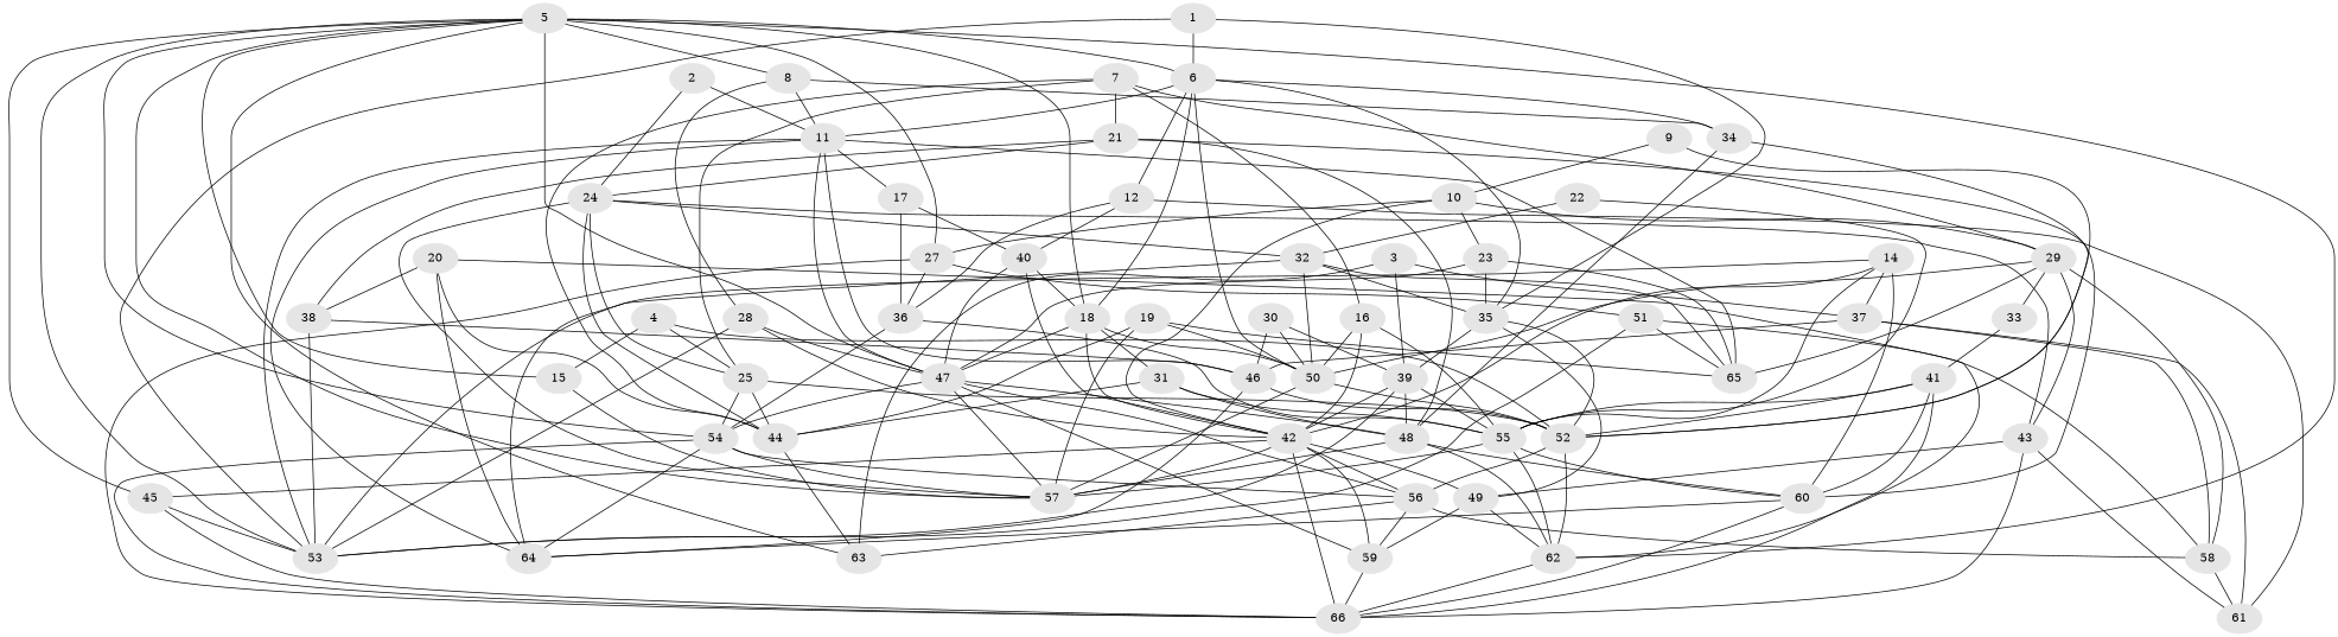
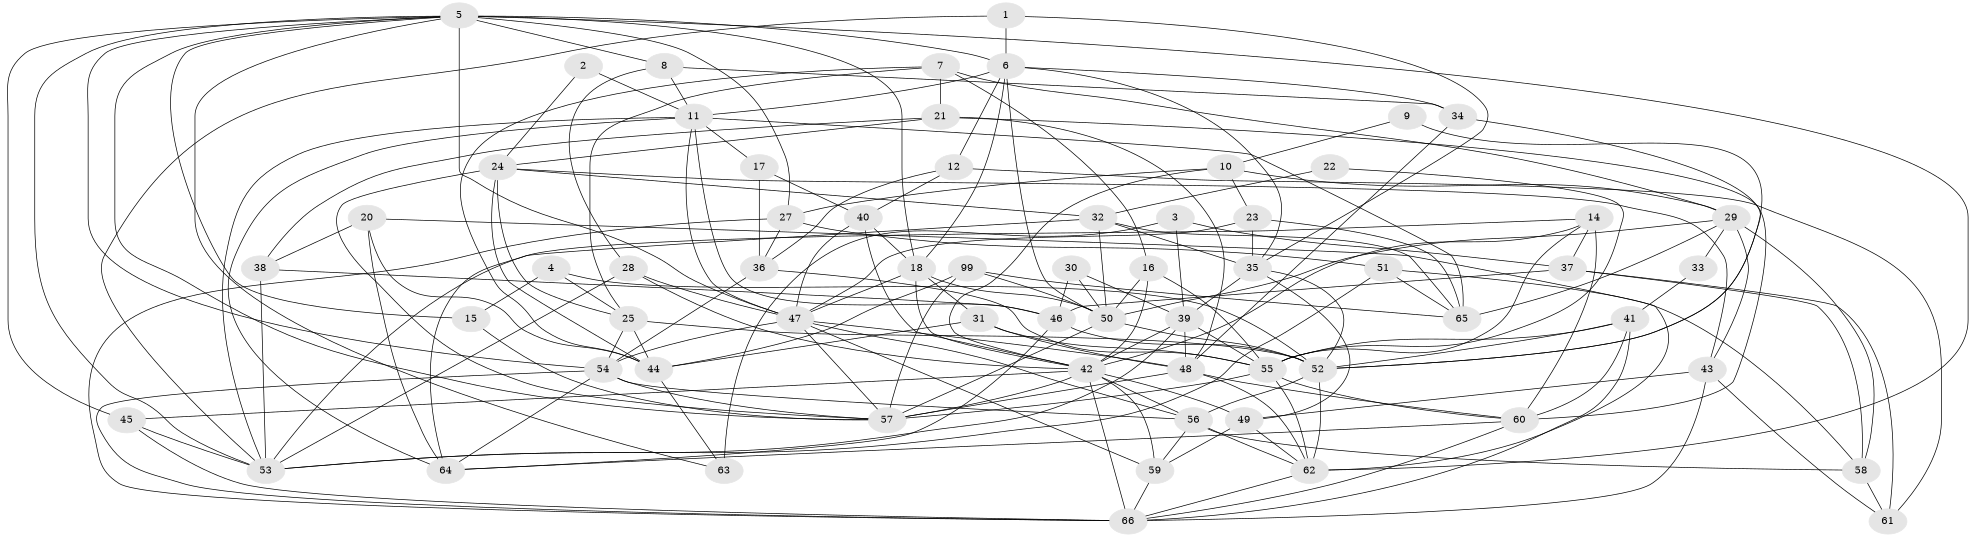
  graph {
    node [color=gray90 style=filled]
    edge [weight=1.0]
    1
    6
    35
    53
    11
    18
    12
    34
    50
    39
    52
    49
    2
    24
    47
    17
    46
    64
    65
    25
    57
    44
    32
    43
    3
    37
    63
    61
    58
    42
    55
    48
    4
    15
    54
    62
    56
    5
    8
    27
    45
    28
    31
    36
    51
    66
    59
    40
    7
    16
    21
    29
    60
    38
    33
    9
    10
    23
    14
-   19
+   19 [label=99]
    20
    22
    41
    30
    1 -- 6
    1 -- 35
    1 -- 53
    6 -- 35
    6 -- 11
    6 -- 18
    6 -- 12
    6 -- 34
    6 -- 50
    35 -- 39
    35 -- 52
    35 -- 49
    11 -- 53
    11 -- 47
    11 -- 17
    11 -- 46
    11 -- 64
    11 -- 65
    18 -- 50
    18 -- 47
    18 -- 42
    18 -- 31
    12 -- 61
    12 -- 36
    12 -- 40
    34 -- 52
    34 -- 48
    50 -- 52
    50 -- 57
    39 -- 53
    39 -- 42
    39 -- 55 [weight=2.0]
    39 -- 48
    52 -- 62
    52 -- 56
    49 -- 62
    49 -- 59
    2 -- 11
    2 -- 24
    24 -- 25
    24 -- 57
    24 -- 44
    24 -- 32
    24 -- 43
    47 -- 57
    47 -- 48
    47 -- 54
    47 -- 56
    47 -- 59
    17 -- 36
    17 -- 40
    46 -- 52
    46 -- 64
    25 -- 52
    25 -- 44
    25 -- 54
    44 -- 63
    32 -- 35
    32 -- 50
    32 -- 64
    32 -- 65
    43 -- 49
    43 -- 61
    43 -- 66
    3 -- 39
    3 -- 37
    3 -- 63
    37 -- 46
    37 -- 61
    37 -- 58
    58 -- 61
    42 -- 49
    42 -- 57
    42 -- 56
    42 -- 45
    42 -- 66
    42 -- 59
    55 -- 57
    55 -- 62 [weight=2.0]
    55 -- 60
    48 -- 57
    48 -- 62
    48 -- 60
    4 -- 52
    4 -- 25
    4 -- 15
    15 -- 57
    54 -- 64
    54 -- 57
    54 -- 56
    54 -- 66 [weight=2.0]
    62 -- 66
-   56 -- 63
+   56 -- 62
    56 -- 58
    56 -- 59
    5 -- 6
    5 -- 53
    5 -- 18
    5 -- 47 [weight=2.0]
    5 -- 57
    5 -- 63
    5 -- 15
    5 -- 54
    5 -- 62
    5 -- 8
    5 -- 27
    5 -- 45
    8 -- 11
    8 -- 34
    8 -- 28
    27 -- 36
    27 -- 51
    27 -- 66
    45 -- 53
    45 -- 66
    28 -- 53
    28 -- 47
    28 -- 42
    31 -- 44
    31 -- 55
    31 -- 48
    36 -- 55
    36 -- 54
    51 -- 53 [weight=2.0]
    51 -- 65
    51 -- 58
    59 -- 66
    40 -- 18
    40 -- 47
    40 -- 42
    7 -- 25
    7 -- 44
    7 -- 16
    7 -- 21
    7 -- 29
    16 -- 50
    16 -- 42
    16 -- 55
    21 -- 24
    21 -- 48
    21 -- 60
    21 -- 38 [weight=2.0]
    29 -- 50
    29 -- 65
    29 -- 43
    29 -- 58
    29 -- 33
    60 -- 64
    60 -- 66
    38 -- 53
    38 -- 46
    33 -- 41
    9 -- 52
    9 -- 10
    10 -- 42
    10 -- 27
    10 -- 29
    10 -- 23
    23 -- 35
    23 -- 47
    23 -- 65
    14 -- 53
    14 -- 37
    14 -- 42
    14 -- 55
    14 -- 60 [weight=2.0]
    19 -- 50
    19 -- 65
    19 -- 57 [weight=2.0]
    19 -- 44
    20 -- 64
    20 -- 44
    20 -- 62
    20 -- 38
    22 -- 32
    22 -- 55
    41 -- 52
    41 -- 55
    41 -- 66
    41 -- 60
    30 -- 50
    30 -- 39
    30 -- 46
  }
